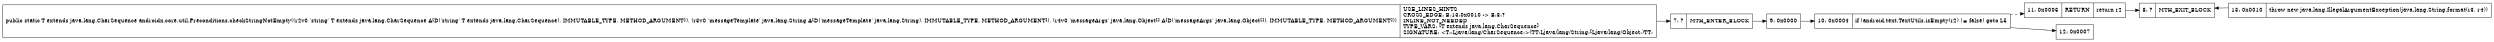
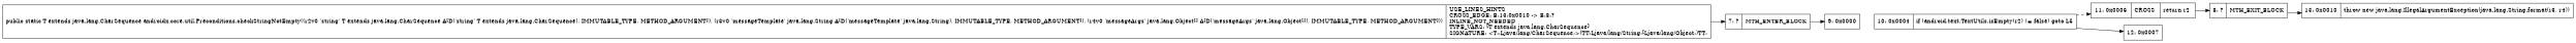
  digraph {
    rankdir=LR
    node [shape=record]
    n1 [label="{7\:\ ?|MTH_ENTER_BLOCK\l}"]
    n2 [label="{9\:\ 0x0000}"]
    n3 [label="{10\:\ 0x0004|if (android.text.TextUtils.isEmpty(r2) != false) goto L5\l}"]
-   n4 [label="{11\:\ 0x0006|RETURN\l|return r2\l}"]
+   n4 [label="{11\:\ 0x0006|CROSS\l|return r2\l}"]
    n5 [label="{12\:\ 0x0007}"]
    n6 [label="{8\:\ ?|MTH_EXIT_BLOCK\l}"]
    n7 [label="{13\:\ 0x0010|throw new java.lang.IllegalArgumentException(java.lang.String.format(r3, r4))\l}"]
    n8 [label="{public static T extends java.lang.CharSequence androidx.core.util.Preconditions.checkStringNotEmpty((r2v0 'string' T extends java.lang.CharSequence A[D('string' T extends java.lang.CharSequence), IMMUTABLE_TYPE, METHOD_ARGUMENT]), (r3v0 'messageTemplate' java.lang.String A[D('messageTemplate' java.lang.String), IMMUTABLE_TYPE, METHOD_ARGUMENT]), (r4v0 'messageArgs' java.lang.Object[] A[D('messageArgs' java.lang.Object[]), IMMUTABLE_TYPE, METHOD_ARGUMENT]))  | USE_LINES_HINTS\lCROSS_EDGE: B:13:0x0010 \-\> B:8:?\lINLINE_NOT_NEEDED\lTYPE_VARS: [T extends java.lang.CharSequence]\lSIGNATURE: \<T::Ljava\/lang\/CharSequence;\>(TT;Ljava\/lang\/String;[Ljava\/lang\/Object;)TT;\l}"]
    n1 -> n2
-   n2 -> n3
    n3 -> n4 [style=dashed]
    n3 -> n5
    n4 -> n6
-   n7 -> n6
+   n6 -> n7
    n8 -> n1
  }
